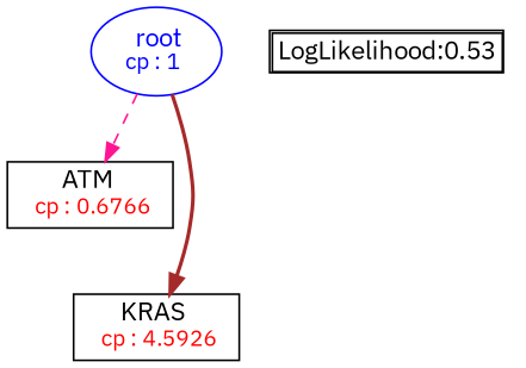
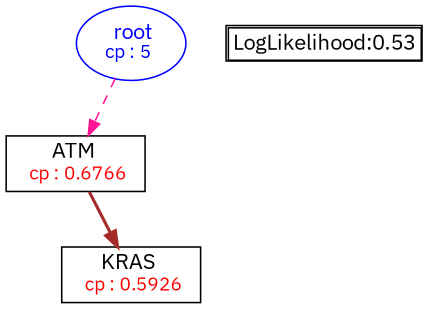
  digraph {
    fontname="IBM Plex Sans"
    fontsize=10
    node [fontname="IBM Plex Sans" shape=box]
    edge [fontname="IBM Plex Sans"]
-   n1 [color=Blue label=<<font color='Blue'> root</font><br/><font color='Blue' POINT-SIZE='12'>cp : 1 </font>> shape=oval]
+   n1 [color=Blue label=<<font color='Blue'> root</font><br/><font color='Blue' POINT-SIZE='12'>cp : 5 </font>> shape=oval]
    n2 [label=<ATM <br/> <font color='Red' POINT-SIZE='12'> cp : 0.6766 </font>>]
-   n3 [label=<KRAS <br/> <font color='Red' POINT-SIZE='12'> cp : 4.5926 </font>>]
+   n3 [label=<KRAS <br/> <font color='Red' POINT-SIZE='12'> cp : 0.5926 </font>>]
    n4 [label=<<TABLE BORDER="1" CELLBORDER="1" CELLSPACING="0" >     <TR><TD ALIGN="LEFT">LogLikelihood:0.53</TD></TR>     </TABLE>> shape=plaintext]
    n1 -> n2 [color=deeppink style=dashed]
-   n1 -> n3 [color=brown style=bold]
+   n2 -> n3 [color=brown style=bold]
  }
